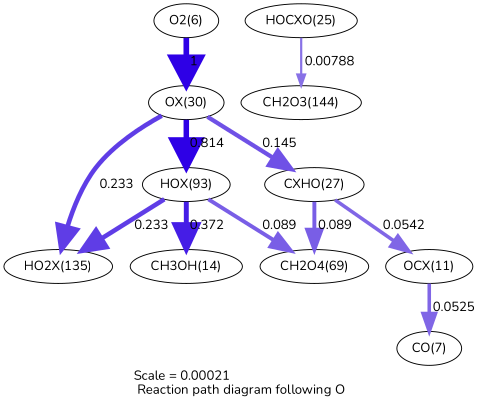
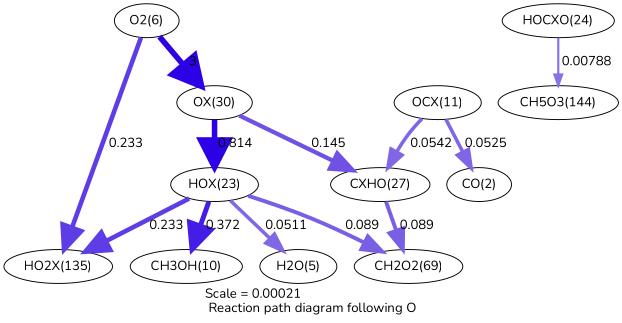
  digraph {
    fontname=Nunito
    label="Scale = 0.00021\l Reaction path diagram following O"
    node [fontname=Nunito]
    edge [arrowsize=2.45 color="0.7, 0.733, 0.9" fontname=Nunito penwidth=4.9]
    n1 [label="O2(6)"]
    n2 [label="OX(30)"]
-   n3 [label="HOX(93)"]
+   n3 [label="HOX(23)"]
    n4 [label="CXHO(27)"]
    n5 [label="HO2X(135)"]
-   n6 [label="CH3OH(14)"]
-   n8 [label="CH2O4(69)"]
+   n6 [label="CH3OH(10)"]
+   n7 [label="H2O(5)"]
+   n8 [label="CH2O2(69)"]
    n9 [label="OCX(11)"]
-   n10 [label="CO(7)"]
-   n11 [label="HOCXO(25)"]
-   n12 [label="CH2O3(144)"]
-   n1 -> n2 [arrowsize=3 color="0.7, 1.5, 0.9" label=" 1" penwidth=6]
+   n10 [label="CO(2)"]
+   n11 [label="HOCXO(24)"]
+   n12 [label="CH5O3(144)"]
+   n1 -> n2 [arrowsize=3 color="0.7, 1.5, 0.9" label=" 3" penwidth=6]
    n2 -> n3 [arrowsize=2.92 color="0.7, 1.31, 0.9" label=" 0.814" penwidth=5.84]
    n2 -> n4 [arrowsize=2.27 color="0.7, 0.645, 0.9" label=" 0.145" penwidth=4.54]
-   n2 -> n5 [label=" 0.233"]
+   n1 -> n5 [label=" 0.233"]
    n3 -> n5 [label=" 0.233"]
    n3 -> n6 [arrowsize=2.63 color="0.7, 0.872, 0.9" label=" 0.372" penwidth=5.25]
+   n3 -> n7 [arrowsize=1.88 color="0.7, 0.551, 0.9" label=" 0.0511" penwidth=3.76]
    n3 -> n8 [arrowsize=2.09 color="0.7, 0.589, 0.9" label=" 0.089" penwidth=4.17]
    n4 -> n8 [arrowsize=2.09 color="0.7, 0.589, 0.9" label=" 0.089" penwidth=4.17]
-   n4 -> n9 [arrowsize=1.9 color="0.7, 0.554, 0.9" label=" 0.0542" penwidth=3.8]
+   n9 -> n4 [arrowsize=1.9 color="0.7, 0.554, 0.9" label=" 0.0542" penwidth=3.8]
    n9 -> n10 [arrowsize=1.89 color="0.7, 0.553, 0.9" label=" 0.0525" penwidth=3.78]
    n11 -> n12 [arrowsize=1.17 color="0.7, 0.508, 0.9" label=" 0.00788" penwidth=2.34]
  }
